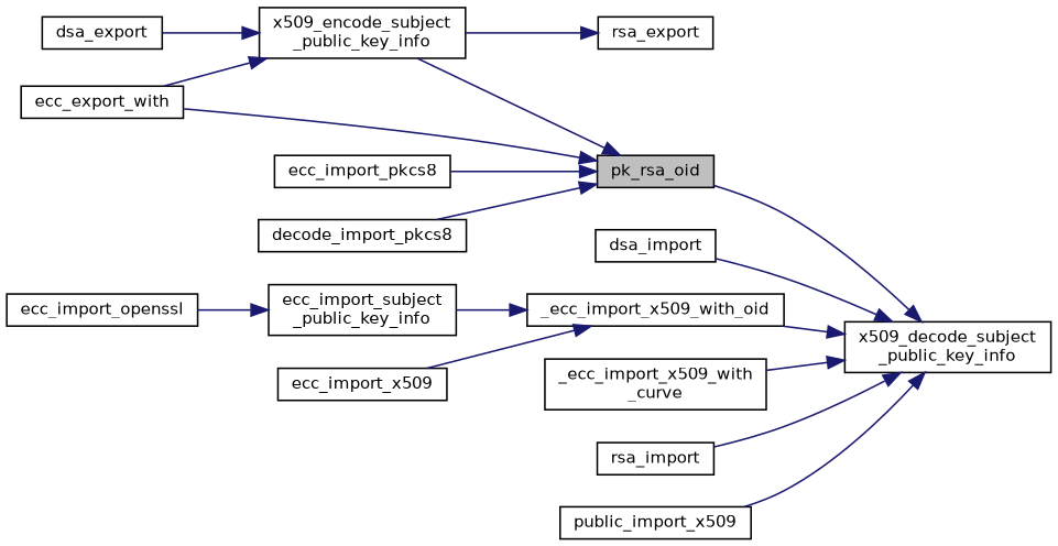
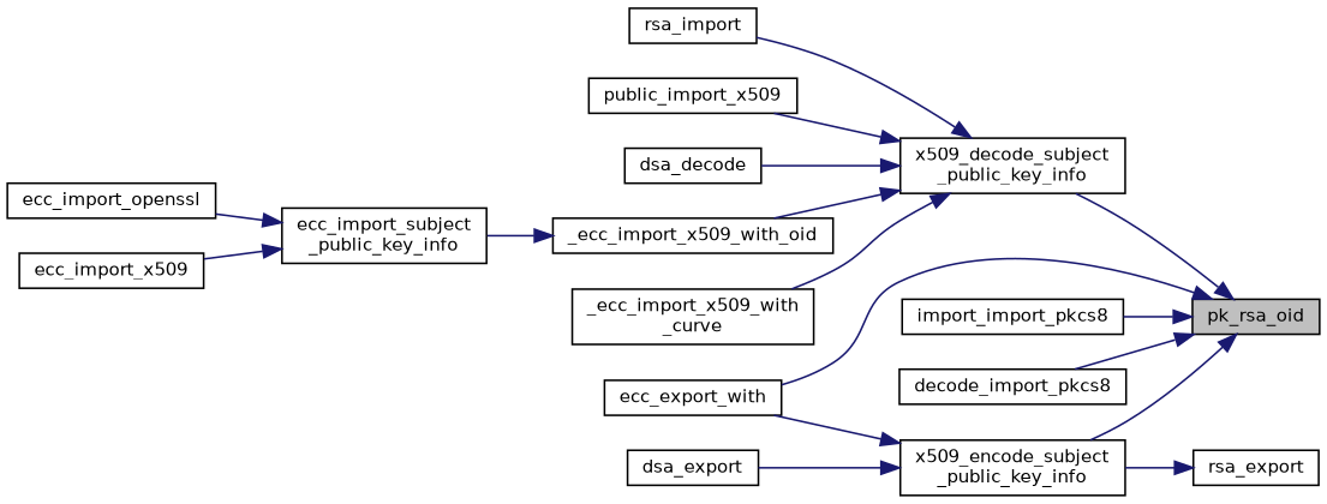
  digraph {
    rankdir=RL
    node [color=black fillcolor=white fontname=Helvetica fontsize=10 shape=record style=filled]
    edge [color=midnightblue dir=back fontname=Helvetica fontsize=10 labelfontname=Helvetica labelfontsize=10 style=solid]
    n1 [fillcolor=grey75 fontcolor=black height=0.2 label=pk_rsa_oid width=0.4]
    n2 [height=0.2 label=ecc_export_with width=0.4]
-   n3 [height=0.2 label=ecc_import_pkcs8 width=0.4]
+   n3 [height=0.2 label=import_import_pkcs8 width=0.4]
    n4 [height=0.2 label=decode_import_pkcs8 width=0.4]
    n5 [height=0.2 label="x509_decode_subject\l_public_key_info" width=0.4]
    n6 [height=0.2 label="x509_encode_subject\l_public_key_info" width=0.4]
-   n7 [height=0.2 label=dsa_import width=0.4]
+   n7 [height=0.2 label=dsa_decode width=0.4]
    n8 [height=0.2 label=_ecc_import_x509_with_oid width=0.4]
    n9 [height=0.2 label="_ecc_import_x509_with\l_curve" width=0.4]
    n10 [height=0.2 label=rsa_import width=0.4]
    n11 [height=0.2 label=public_import_x509 width=0.4]
    n12 [height=0.2 label=dsa_export width=0.4]
    n13 [height=0.2 label="ecc_import_subject\l_public_key_info" width=0.4]
    n14 [height=0.2 label=ecc_import_openssl width=0.4]
    n15 [height=0.2 label=ecc_import_x509 width=0.4]
    n16 [height=0.2 label=rsa_export width=0.4]
    n1 -> n2
    n1 -> n3
    n1 -> n4
-   n5 -> n1
+   n1 -> n5
    n1 -> n6
    n5 -> n7
    n5 -> n8
    n5 -> n9
    n5 -> n10
    n5 -> n11
    n6 -> n2
    n6 -> n12
    n8 -> n13
    n13 -> n14
-   n8 -> n15
+   n13 -> n15
    n16 -> n6
  }
